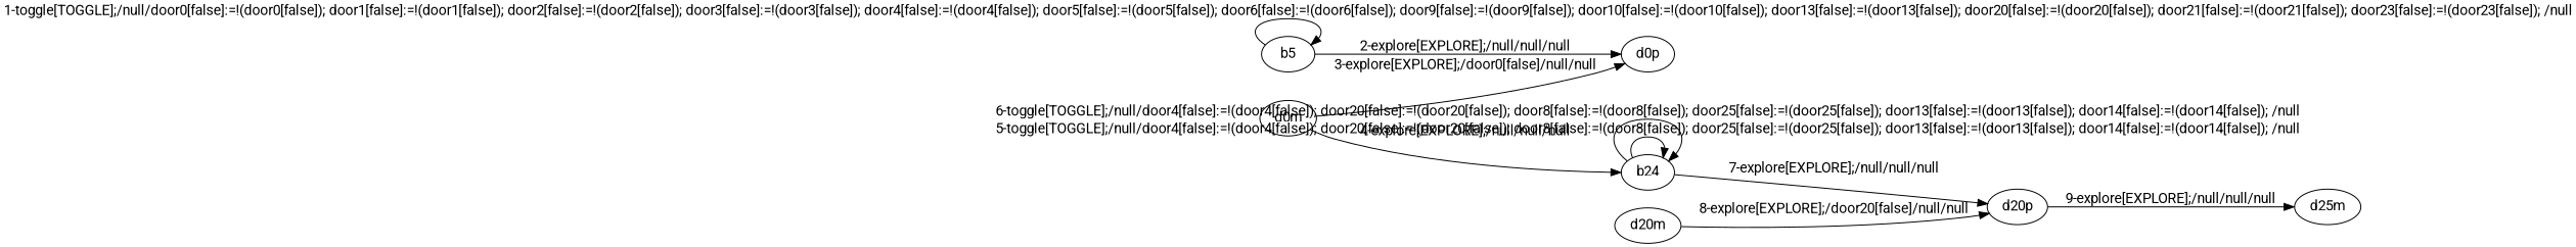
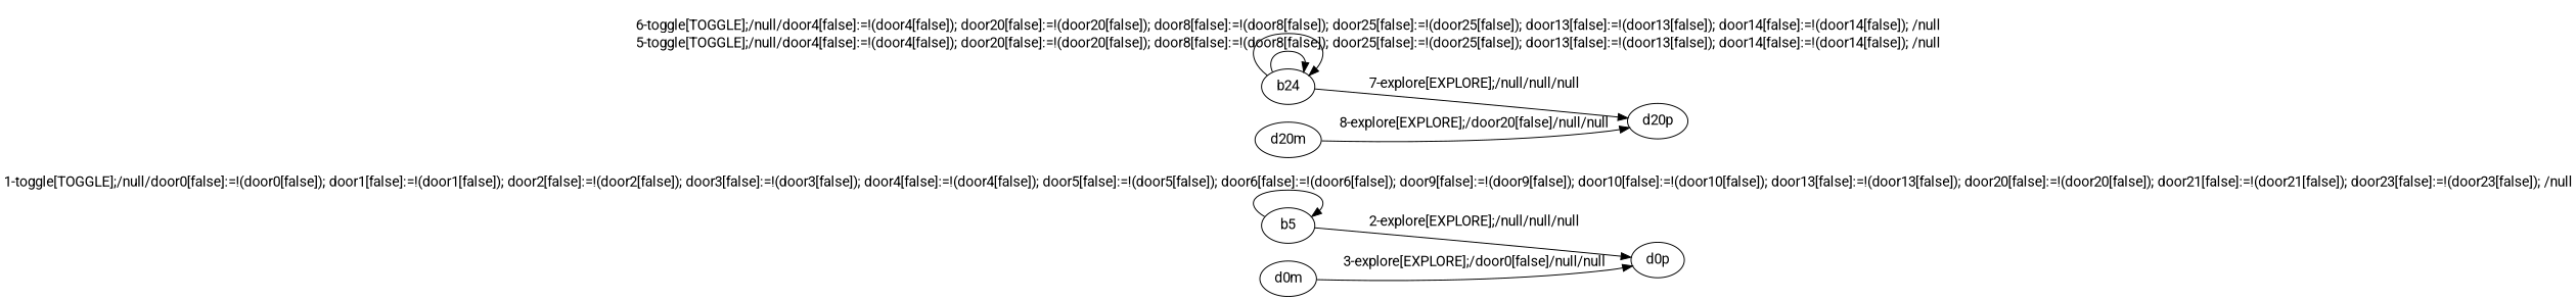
  digraph {
    fontname=Roboto
    rankdir=LR
    node [fontname=Roboto]
    edge [fontname=Roboto]
    n1 [label=b5]
    d0p
    d0m
    b24
    d20p
    d20m
-   d25m
    n1 -> n1 [label="1-toggle[TOGGLE];/null/door0[false]:=!(door0[false]); door1[false]:=!(door1[false]); door2[false]:=!(door2[false]); door3[false]:=!(door3[false]); door4[false]:=!(door4[false]); door5[false]:=!(door5[false]); door6[false]:=!(door6[false]); door9[false]:=!(door9[false]); door10[false]:=!(door10[false]); door13[false]:=!(door13[false]); door20[false]:=!(door20[false]); door21[false]:=!(door21[false]); door23[false]:=!(door23[false]); /null"]
    n1 -> d0p [label="2-explore[EXPLORE];/null/null/null"]
    d0m -> d0p [label="3-explore[EXPLORE];/door0[false]/null/null"]
-   d0m -> b24 [label="4-explore[EXPLORE];/null/null/null"]
    b24 -> b24 [label="5-toggle[TOGGLE];/null/door4[false]:=!(door4[false]); door20[false]:=!(door20[false]); door8[false]:=!(door8[false]); door25[false]:=!(door25[false]); door13[false]:=!(door13[false]); door14[false]:=!(door14[false]); /null"]
    b24 -> b24 [label="6-toggle[TOGGLE];/null/door4[false]:=!(door4[false]); door20[false]:=!(door20[false]); door8[false]:=!(door8[false]); door25[false]:=!(door25[false]); door13[false]:=!(door13[false]); door14[false]:=!(door14[false]); /null"]
    b24 -> d20p [label="7-explore[EXPLORE];/null/null/null"]
-   d20p -> d25m [label="9-explore[EXPLORE];/null/null/null"]
    d20m -> d20p [label="8-explore[EXPLORE];/door20[false]/null/null"]
  }
